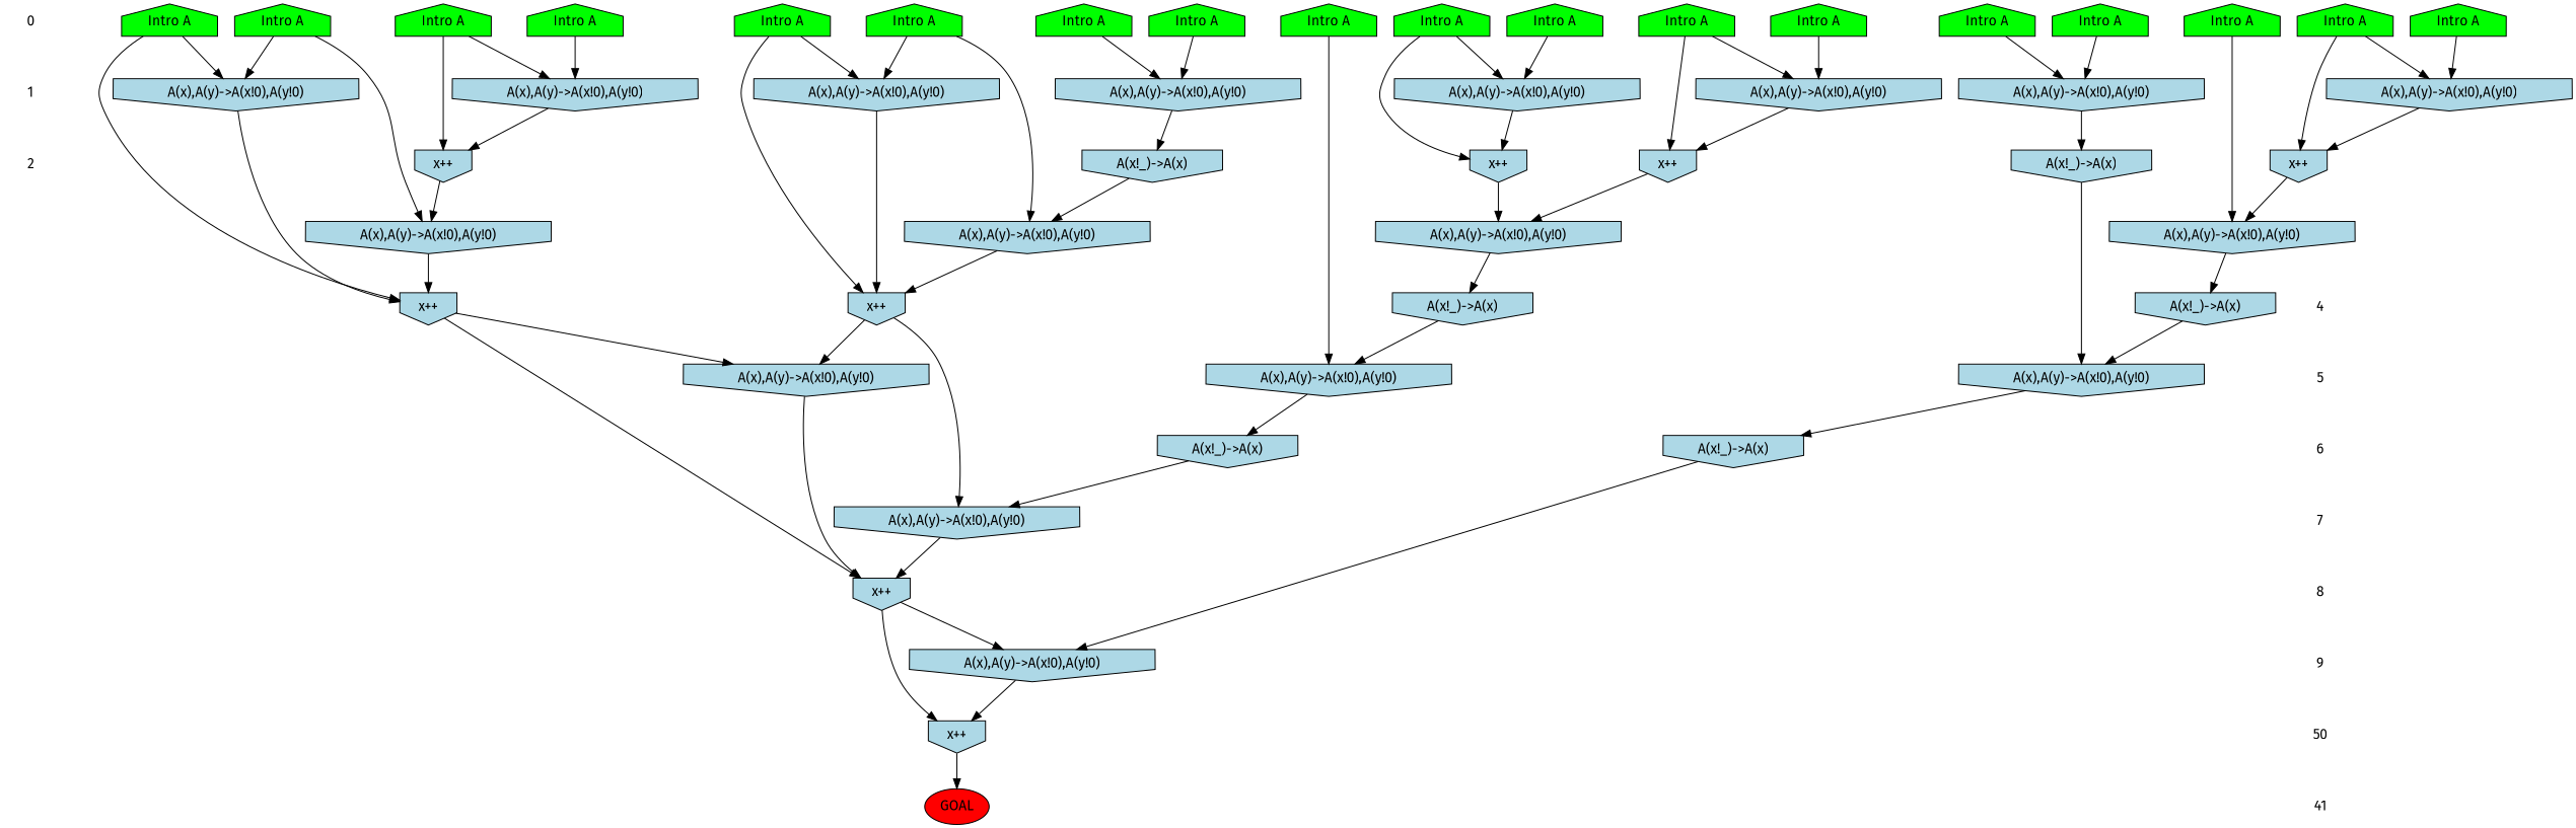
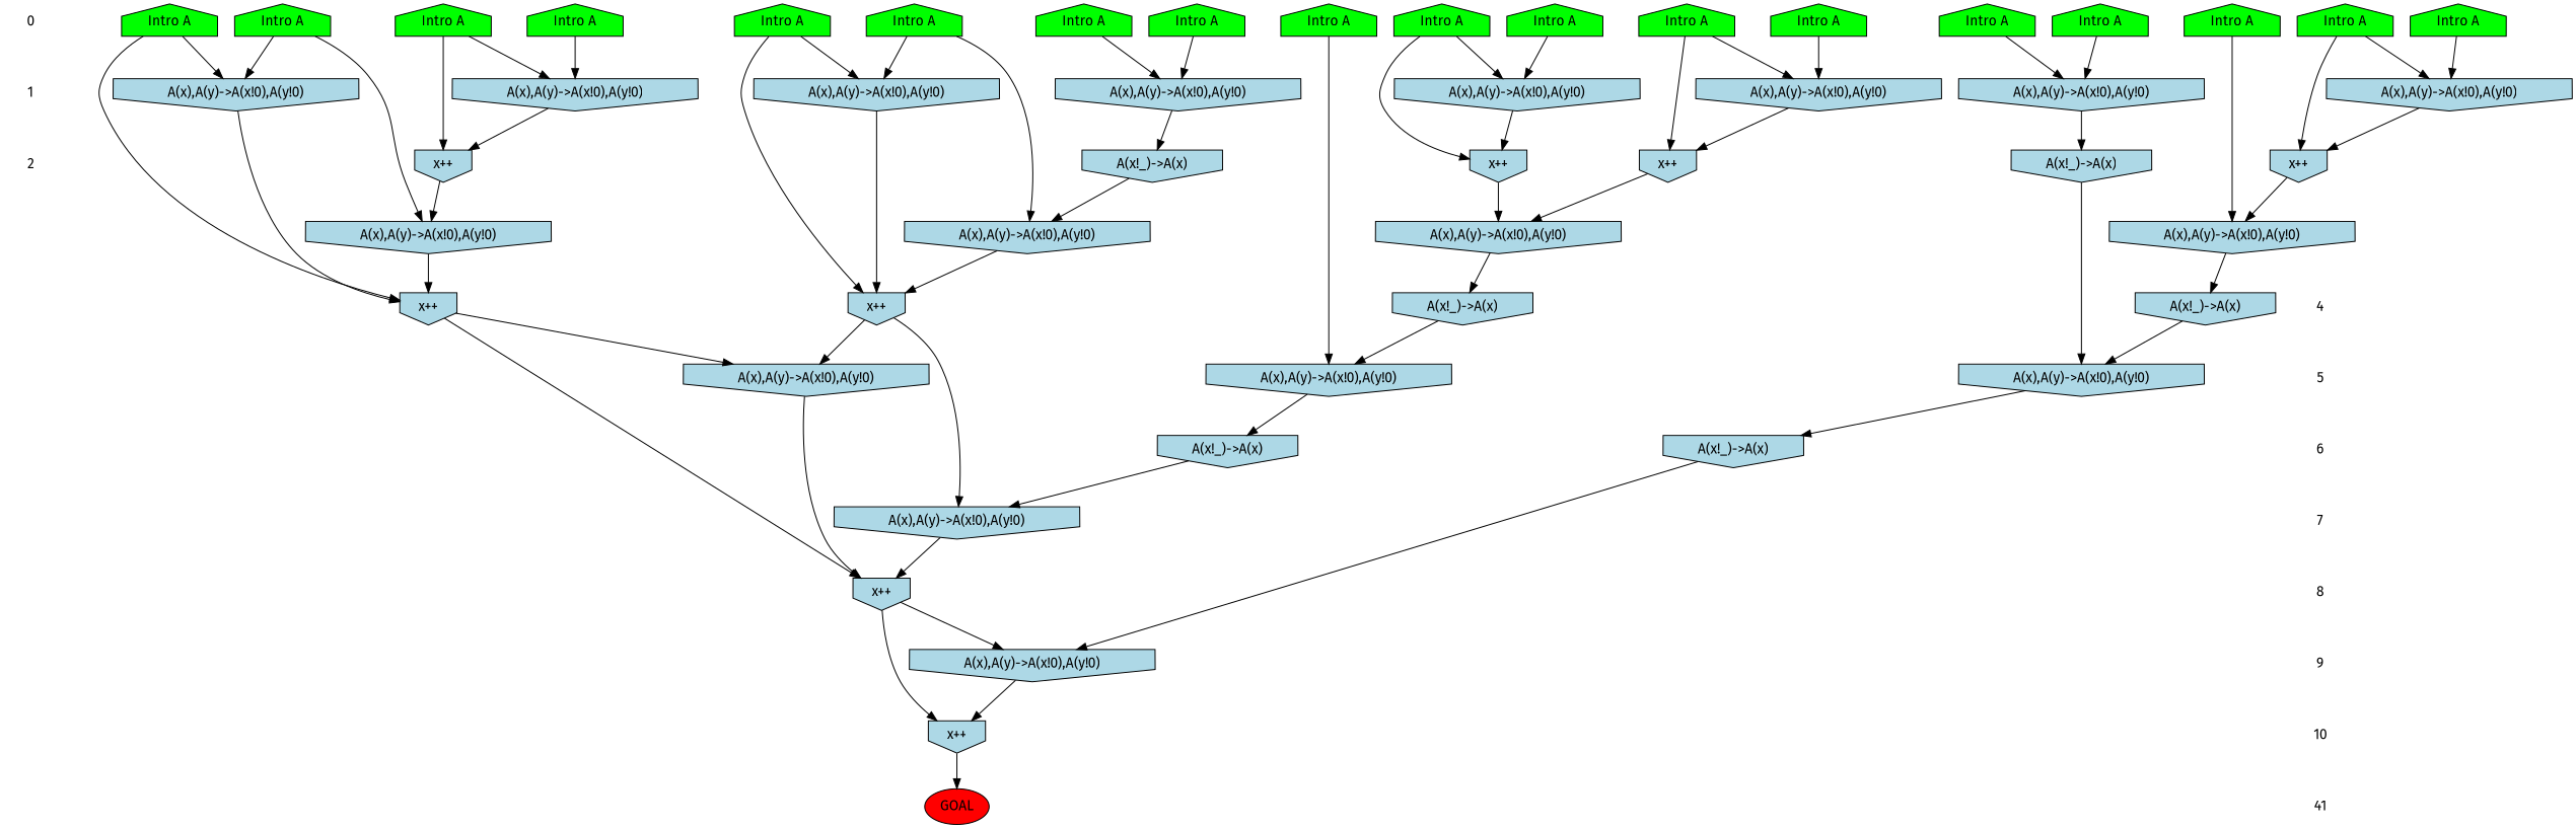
  digraph {
    fontname="Fira Sans"
    ranksep=.5
    node [fontname="Fira Sans" shape=invhouse fillcolor=lightblue style=filled]
    edge [fontname="Fira Sans"]
    0 [shape=plaintext fillcolor="" style=""]
    n2 [fillcolor=green label="Intro A" shape=house]
    n3 [fillcolor=green label="Intro A" shape=house]
    n4 [fillcolor=green label="Intro A" shape=house]
    n5 [fillcolor=green label="Intro A" shape=house]
    n6 [fillcolor=green label="Intro A" shape=house]
    n7 [fillcolor=green label="Intro A" shape=house]
    n8 [fillcolor=green label="Intro A" shape=house]
    n9 [fillcolor=green label="Intro A" shape=house]
    n10 [fillcolor=green label="Intro A" shape=house]
    n11 [fillcolor=green label="Intro A" shape=house]
    n12 [fillcolor=green label="Intro A" shape=house]
    n13 [fillcolor=green label="Intro A" shape=house]
    n14 [fillcolor=green label="Intro A" shape=house]
    n15 [fillcolor=green label="Intro A" shape=house]
    n16 [fillcolor=green label="Intro A" shape=house]
    n17 [fillcolor=green label="Intro A" shape=house]
    n18 [fillcolor=green label="Intro A" shape=house]
    n19 [fillcolor=green label="Intro A" shape=house]
    1 [shape=plaintext fillcolor="" style=""]
    n21 [label="A(x),A(y)->A(x!0),A(y!0)"]
    n22 [label="A(x),A(y)->A(x!0),A(y!0)"]
    n23 [label="A(x),A(y)->A(x!0),A(y!0)"]
    n24 [label="A(x),A(y)->A(x!0),A(y!0)"]
    n25 [label="A(x),A(y)->A(x!0),A(y!0)"]
    n26 [label="A(x),A(y)->A(x!0),A(y!0)"]
    n27 [label="A(x),A(y)->A(x!0),A(y!0)"]
    n28 [label="A(x),A(y)->A(x!0),A(y!0)"]
    2 [shape=plaintext fillcolor="" style=""]
    n30 [label="x++"]
    n31 [label="x++"]
    n32 [label="x++"]
    n33 [label="x++"]
    n34 [label="A(x!_)->A(x)"]
    n35 [label="A(x!_)->A(x)"]
    n36 [label="A(x),A(y)->A(x!0),A(y!0)"]
    n37 [label="A(x),A(y)->A(x!0),A(y!0)"]
    n38 [label="A(x),A(y)->A(x!0),A(y!0)"]
    n39 [label="A(x),A(y)->A(x!0),A(y!0)"]
    4 [shape=plaintext fillcolor="" style=""]
    n41 [label="A(x!_)->A(x)"]
    n42 [label="A(x!_)->A(x)"]
    n43 [label="x++"]
    n44 [label="x++"]
    5 [shape=plaintext fillcolor="" style=""]
    n46 [label="A(x),A(y)->A(x!0),A(y!0)"]
    n47 [label="A(x),A(y)->A(x!0),A(y!0)"]
    n48 [label="A(x),A(y)->A(x!0),A(y!0)"]
    6 [shape=plaintext fillcolor="" style=""]
    n50 [label="A(x!_)->A(x)"]
    n51 [label="A(x!_)->A(x)"]
    7 [shape=plaintext fillcolor="" style=""]
    n53 [label="A(x),A(y)->A(x!0),A(y!0)"]
    8 [shape=plaintext fillcolor="" style=""]
    n55 [label="x++"]
    9 [shape=plaintext fillcolor="" style=""]
    n57 [label="A(x),A(y)->A(x!0),A(y!0)"]
-   10 [shape=plaintext label=50 fillcolor="" style=""]
+   10 [shape=plaintext fillcolor="" style=""]
    n59 [label="x++"]
    n60 [label=41 shape=plaintext fillcolor="" style=""]
    n61 [fillcolor=red label=GOAL shape=""]
    subgraph sub_1 {
      rank=same
      0
      n2
      n3
      n4
      n5
      n6
      n7
      n8
      n9
      n10
      n11
      n12
      n13
      n14
      n15
      n16
      n17
      n18
      n19
    }
    subgraph sub_2 {
      rank=same
      1
      n21
      n22
      n23
      n24
      n25
      n26
      n27
      n28
    }
    subgraph sub_3 {
      rank=same
      2
      n30
      n31
      n32
      n33
      n34
      n35
    }
    subgraph sub_4 {
      rank=same
      n36
      n37
      n38
      n39
    }
    subgraph sub_5 {
      rank=same
      4
      n41
      n42
      n43
      n44
    }
    subgraph sub_6 {
      rank=same
      5
      n46
      n47
      n48
    }
    subgraph sub_7 {
      rank=same
      6
      n50
      n51
    }
    subgraph sub_8 {
      rank=same
      7
      n53
    }
    subgraph sub_9 {
      rank=same
      8
      n55
    }
    subgraph sub_10 {
      rank=same
      9
      n57
    }
    subgraph sub_11 {
      rank=same
      10
      n59
    }
    subgraph sub_12 {
      rank=same
      n60
      n61
    }
    0 -> 1 [style=invis]
    n2 -> n28
    n2 -> n44
    n3 -> n21
    n3 -> n31
    n4 -> n25
    n4 -> n33
    n5 -> n24
    n6 -> n26
    n6 -> n39
    n7 -> n24
    n8 -> n23
    n9 -> n28
    n9 -> n37
    n10 -> n27
    n11 -> n27
    n12 -> n22
    n12 -> n30
    n13 -> n22
    n14 -> n23
    n14 -> n32
    n15 -> n26
    n15 -> n43
    n16 -> n38
    n17 -> n21
    n18 -> n46
    n19 -> n25
    1 -> 2 [style=invis]
    n21 -> n31
    n22 -> n30
    n23 -> n32
    n24 -> n34
    n25 -> n33
    n26 -> n43
    n27 -> n35
    n28 -> n44
    n30 -> n38
    n31 -> n36
    n32 -> n39
    n33 -> n36
    n34 -> n37
    n35 -> n47
    n36 -> n41
    n37 -> n44
    n38 -> n42
    n39 -> n43
    4 -> 5 [style=invis]
    n41 -> n46
    n42 -> n47
    n43 -> n48
    n43 -> n55
    n44 -> n48
    n44 -> n53
    5 -> 6 [style=invis]
    n46 -> n50
    n47 -> n51
    n48 -> n55
    6 -> 7 [style=invis]
    n50 -> n53
    n51 -> n57
    7 -> 8 [style=invis]
    n53 -> n55
    8 -> 9 [style=invis]
    n55 -> n57
    n55 -> n59
    9 -> 10 [style=invis]
    n57 -> n59
    10 -> n60 [style=invis]
    n59 -> n61
  }
